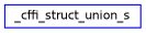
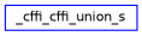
  digraph {
    rankdir=LR
-   n1 [color=blue fillcolor=white fontname=Helvetica fontsize=10 height=0.2 label=_cffi_struct_union_s shape=box style=filled width=0.4]
+   n1 [color=blue fillcolor=white fontname=Helvetica fontsize=10 height=0.2 label=_cffi_cffi_union_s shape=box style=filled width=0.4]
  }
